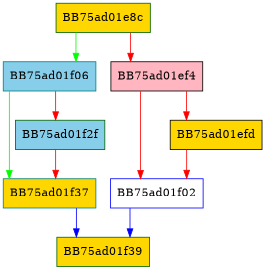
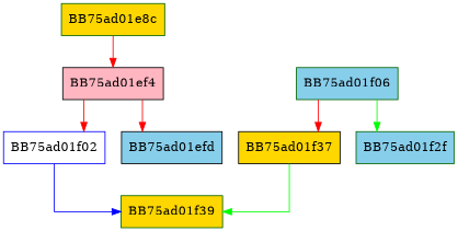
  digraph {
    splines=ortho
    node [color=darkgreen fillcolor=gold shape=box style=filled]
    edge [color=red]
    BB75ad01e8c
-   BB75ad01f06 [color=teal fillcolor=skyblue]
+   BB75ad01f06 [fillcolor=skyblue]
    BB75ad01ef4 [color=black fillcolor=lightpink]
-   BB75ad01f37 [color=teal]
+   BB75ad01f37 [color=black]
    BB75ad01f2f [fillcolor=skyblue]
    BB75ad01f02 [color=blue fillcolor=white]
-   BB75ad01efd [color=black]
+   BB75ad01efd [color=black fillcolor=skyblue]
    BB75ad01f39
-   BB75ad01e8c -> BB75ad01f06 [color=green]
    BB75ad01e8c -> BB75ad01ef4
-   BB75ad01f06 -> BB75ad01f37 [color=green]
-   BB75ad01f06 -> BB75ad01f2f
+   BB75ad01f06 -> BB75ad01f37
+   BB75ad01f06 -> BB75ad01f2f [color=green]
    BB75ad01ef4 -> BB75ad01f02
    BB75ad01ef4 -> BB75ad01efd
-   BB75ad01f37 -> BB75ad01f39 [color=blue]
-   BB75ad01f2f -> BB75ad01f37
+   BB75ad01f37 -> BB75ad01f39 [color=green]
    BB75ad01f02 -> BB75ad01f39 [color=blue]
-   BB75ad01efd -> BB75ad01f02
  }
